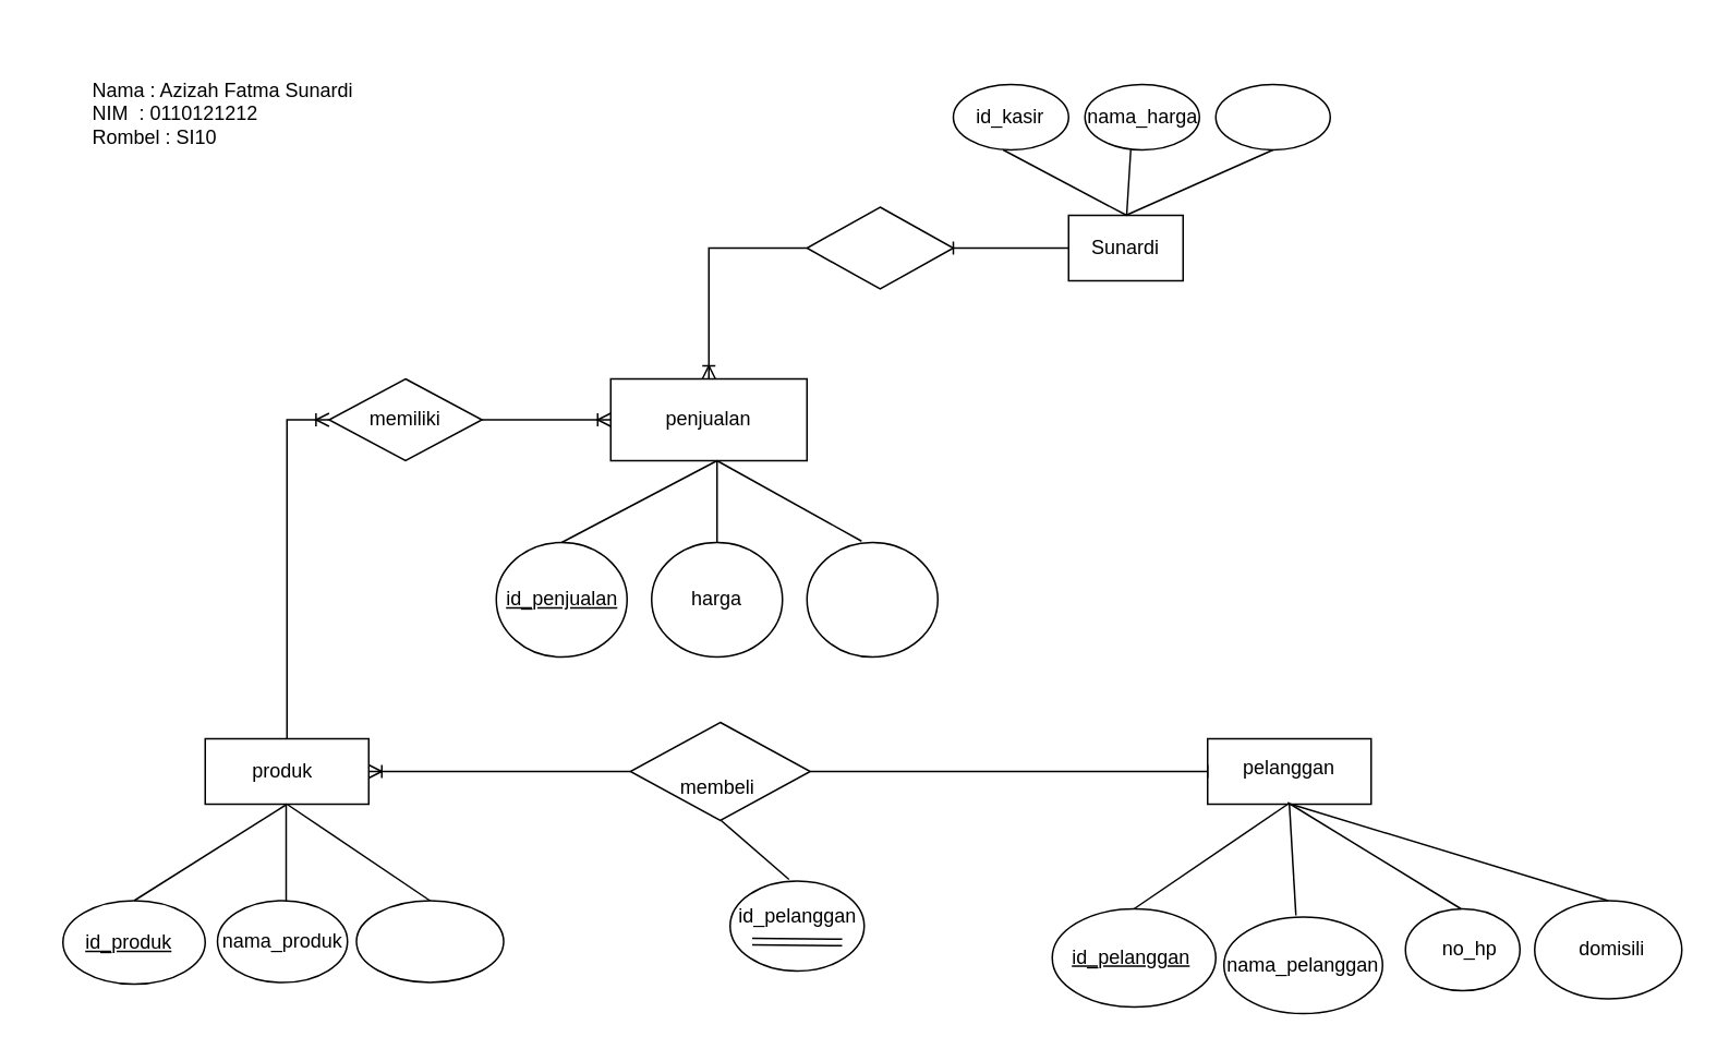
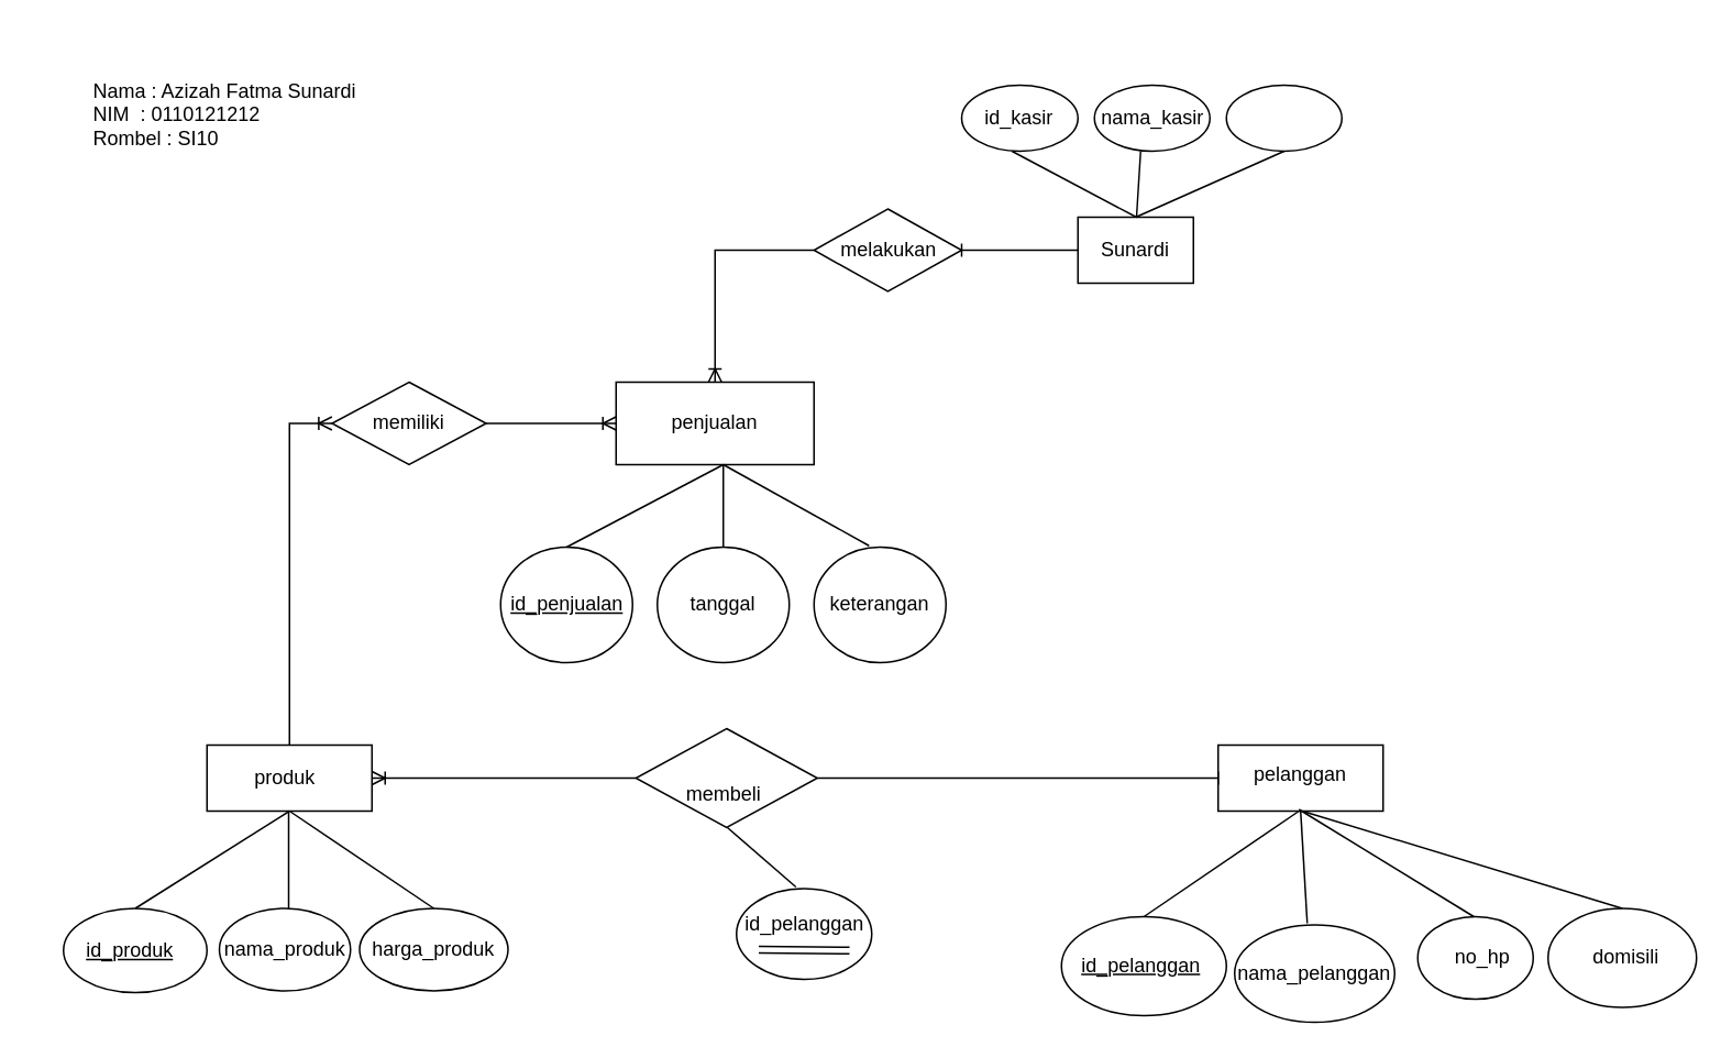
  <mxCell id="0" />
  <mxCell id="1" parent="0" />
  <mxCell id="2" value="" style="rounded=0;whiteSpace=wrap;html=1;pointerEvents=0;fontFamily=Helvetica;fontSize=12;fontColor=default;strokeColor=default;fillColor=none;" vertex="1" parent="1"><mxGeometry x="373" y="231" width="120" height="50" as="geometry" /></mxCell>
  <mxCell id="3" value="penjualan" style="text;html=1;strokeColor=none;fillColor=none;align=center;verticalAlign=middle;whiteSpace=wrap;rounded=0;pointerEvents=0;fontFamily=Helvetica;fontSize=12;fontColor=default;" vertex="1" parent="1"><mxGeometry x="398" y="241" width="70" height="30" as="geometry" /></mxCell>
  <mxCell id="4" value="" style="ellipse;whiteSpace=wrap;html=1;pointerEvents=0;fontFamily=Helvetica;fontSize=12;fontColor=default;strokeColor=default;fillColor=none;" vertex="1" parent="1"><mxGeometry x="303" y="331" width="80" height="70" as="geometry" /></mxCell>
  <mxCell id="5" value="&lt;u&gt;id_penjualan&lt;/u&gt;" style="text;html=1;strokeColor=none;fillColor=none;align=center;verticalAlign=middle;whiteSpace=wrap;rounded=0;pointerEvents=0;fontFamily=Helvetica;fontSize=12;fontColor=default;" vertex="1" parent="1"><mxGeometry x="307.5" y="351" width="71" height="30" as="geometry" /></mxCell>
  <mxCell id="6" value="" style="endArrow=none;html=1;rounded=0;fontFamily=Helvetica;fontSize=12;fontColor=default;entryX=0.417;entryY=-0.012;entryDx=0;entryDy=0;entryPerimeter=0;" edge="1" parent="1" target="12"><mxGeometry width="50" height="50" relative="1" as="geometry"><mxPoint x="438" y="281" as="sourcePoint" /><mxPoint x="498" y="331" as="targetPoint" /></mxGeometry></mxCell>
  <mxCell id="7" value="" style="ellipse;whiteSpace=wrap;html=1;pointerEvents=0;fontFamily=Helvetica;fontSize=12;fontColor=default;strokeColor=default;fillColor=none;" vertex="1" parent="1"><mxGeometry x="398" y="331" width="80" height="70" as="geometry" /></mxCell>
- <mxCell id="9" value="harga" style="text;html=1;strokeColor=none;fillColor=none;align=center;verticalAlign=middle;whiteSpace=wrap;rounded=0;pointerEvents=0;fontFamily=Helvetica;fontSize=12;fontColor=default;" vertex="1" parent="1"><mxGeometry x="408" y="351" width="60" height="30" as="geometry" /></mxCell>
+ <mxCell id="8" value="keterangan" style="text;html=1;strokeColor=none;fillColor=none;align=center;verticalAlign=middle;whiteSpace=wrap;rounded=0;pointerEvents=0;fontFamily=Helvetica;fontSize=12;fontColor=default;" vertex="1" parent="1"><mxGeometry x="503" y="351" width="60" height="30" as="geometry" /></mxCell>
+ <mxCell id="9" value="tanggal" style="text;html=1;strokeColor=none;fillColor=none;align=center;verticalAlign=middle;whiteSpace=wrap;rounded=0;pointerEvents=0;fontFamily=Helvetica;fontSize=12;fontColor=default;" vertex="1" parent="1"><mxGeometry x="408" y="351" width="60" height="30" as="geometry" /></mxCell>
  <mxCell id="10" value="" style="endArrow=none;html=1;rounded=0;fontFamily=Helvetica;fontSize=12;fontColor=default;" edge="1" parent="1"><mxGeometry width="50" height="50" relative="1" as="geometry"><mxPoint x="438" y="331" as="sourcePoint" /><mxPoint x="438" y="281" as="targetPoint" /></mxGeometry></mxCell>
  <mxCell id="11" value="" style="endArrow=none;html=1;rounded=0;fontFamily=Helvetica;fontSize=12;fontColor=default;exitX=0.5;exitY=0;exitDx=0;exitDy=0;" edge="1" parent="1" source="4"><mxGeometry width="50" height="50" relative="1" as="geometry"><mxPoint x="373" y="311" as="sourcePoint" /><mxPoint x="438" y="281" as="targetPoint" /></mxGeometry></mxCell>
  <mxCell id="12" value="" style="ellipse;whiteSpace=wrap;html=1;pointerEvents=0;fontFamily=Helvetica;fontSize=12;fontColor=default;strokeColor=default;fillColor=none;" vertex="1" parent="1"><mxGeometry x="493" y="331" width="80" height="70" as="geometry" /></mxCell>
  <mxCell id="13" value="" style="rounded=0;whiteSpace=wrap;html=1;pointerEvents=0;fontFamily=Helvetica;fontSize=12;fontColor=default;strokeColor=default;fillColor=none;" vertex="1" parent="1"><mxGeometry x="738" y="451" width="100" height="40" as="geometry" /></mxCell>
  <mxCell id="14" value="pelanggan" style="text;html=1;strokeColor=none;fillColor=none;align=center;verticalAlign=middle;whiteSpace=wrap;rounded=0;pointerEvents=0;fontFamily=Helvetica;fontSize=12;fontColor=default;" vertex="1" parent="1"><mxGeometry x="758" y="454" width="60" height="30" as="geometry" /></mxCell>
  <mxCell id="15" value="" style="endArrow=none;html=1;rounded=0;fontFamily=Helvetica;fontSize=12;fontColor=default;entryX=0.5;entryY=0;entryDx=0;entryDy=0;" edge="1" parent="1" target="19"><mxGeometry width="50" height="50" relative="1" as="geometry"><mxPoint x="789" y="491" as="sourcePoint" /><mxPoint x="964" y="551" as="targetPoint" /></mxGeometry></mxCell>
  <mxCell id="16" value="" style="endArrow=none;html=1;rounded=0;fontFamily=Helvetica;fontSize=12;fontColor=default;" edge="1" parent="1"><mxGeometry width="50" height="50" relative="1" as="geometry"><mxPoint x="792" y="559" as="sourcePoint" /><mxPoint x="788" y="491" as="targetPoint" /></mxGeometry></mxCell>
  <mxCell id="17" value="" style="endArrow=none;html=1;rounded=0;fontFamily=Helvetica;fontSize=12;fontColor=default;exitX=0.5;exitY=0;exitDx=0;exitDy=0;" edge="1" parent="1" source="21"><mxGeometry width="50" height="50" relative="1" as="geometry"><mxPoint x="713" y="491" as="sourcePoint" /><mxPoint x="787" y="491" as="targetPoint" /></mxGeometry></mxCell>
  <mxCell id="18" value="" style="endArrow=none;html=1;rounded=0;fontFamily=Helvetica;fontSize=12;fontColor=default;" edge="1" parent="1"><mxGeometry width="50" height="50" relative="1" as="geometry"><mxPoint x="787" y="490" as="sourcePoint" /><mxPoint x="893" y="555" as="targetPoint" /></mxGeometry></mxCell>
  <mxCell id="19" value="" style="ellipse;whiteSpace=wrap;html=1;pointerEvents=0;fontFamily=Helvetica;fontSize=12;fontColor=default;strokeColor=default;fillColor=none;" vertex="1" parent="1"><mxGeometry x="938" y="550" width="90" height="60" as="geometry" /></mxCell>
  <mxCell id="20" value="&lt;u&gt;id_pelanggan&lt;/u&gt;" style="text;html=1;strokeColor=none;fillColor=none;align=center;verticalAlign=middle;whiteSpace=wrap;rounded=0;pointerEvents=0;fontFamily=Helvetica;fontSize=12;fontColor=default;treeMoving=0;absoluteArcSize=0;" vertex="1" parent="1"><mxGeometry x="656" y="570" width="71" height="30" as="geometry" /></mxCell>
  <mxCell id="21" value="" style="ellipse;whiteSpace=wrap;html=1;pointerEvents=0;fontFamily=Helvetica;fontSize=12;fontColor=default;strokeColor=default;fillColor=none;" vertex="1" parent="1"><mxGeometry x="643" y="555" width="100" height="60" as="geometry" /></mxCell>
  <mxCell id="22" value="nama_pelanggan" style="text;html=1;strokeColor=none;fillColor=none;align=center;verticalAlign=middle;whiteSpace=wrap;rounded=0;pointerEvents=0;fontFamily=Helvetica;fontSize=12;fontColor=default;" vertex="1" parent="1"><mxGeometry x="761" y="574.5" width="71" height="30" as="geometry" /></mxCell>
  <mxCell id="23" value="" style="ellipse;whiteSpace=wrap;html=1;pointerEvents=0;fontFamily=Helvetica;fontSize=12;fontColor=default;strokeColor=default;fillColor=none;" vertex="1" parent="1"><mxGeometry x="748" y="560" width="97" height="59" as="geometry" /></mxCell>
  <mxCell id="24" value="domisili" style="text;html=1;strokeColor=none;fillColor=none;align=center;verticalAlign=middle;whiteSpace=wrap;rounded=0;pointerEvents=0;fontFamily=Helvetica;fontSize=12;fontColor=default;" vertex="1" parent="1"><mxGeometry x="950" y="565" width="71" height="30" as="geometry" /></mxCell>
  <mxCell id="25" value="" style="ellipse;whiteSpace=wrap;html=1;pointerEvents=0;fontFamily=Helvetica;fontSize=12;fontColor=default;strokeColor=default;fillColor=none;" vertex="1" parent="1"><mxGeometry x="859" y="555" width="70" height="50" as="geometry" /></mxCell>
  <mxCell id="26" value="no_hp" style="text;html=1;strokeColor=none;fillColor=none;align=center;verticalAlign=middle;whiteSpace=wrap;rounded=0;pointerEvents=0;fontFamily=Helvetica;fontSize=12;fontColor=default;" vertex="1" parent="1"><mxGeometry x="863" y="565" width="71" height="30" as="geometry" /></mxCell>
  <mxCell id="27" style="edgeStyle=orthogonalEdgeStyle;rounded=0;orthogonalLoop=1;jettySize=auto;html=1;exitX=0.5;exitY=0;exitDx=0;exitDy=0;entryX=0;entryY=0.5;entryDx=0;entryDy=0;fontFamily=Helvetica;fontSize=12;fontColor=default;endArrow=ERoneToMany;endFill=0;" edge="1" parent="1" source="28" target="47"><mxGeometry relative="1" as="geometry" /></mxCell>
  <mxCell id="28" value="" style="rounded=0;whiteSpace=wrap;html=1;pointerEvents=0;fontFamily=Helvetica;fontSize=12;fontColor=default;strokeColor=default;fillColor=none;" vertex="1" parent="1"><mxGeometry x="125" y="451" width="100" height="40" as="geometry" /></mxCell>
  <mxCell id="29" value="produk" style="text;html=1;strokeColor=none;fillColor=none;align=center;verticalAlign=middle;whiteSpace=wrap;rounded=0;pointerEvents=0;fontFamily=Helvetica;fontSize=12;fontColor=default;" vertex="1" parent="1"><mxGeometry x="136.75" y="456" width="71" height="30" as="geometry" /></mxCell>
  <mxCell id="30" value="" style="endArrow=none;html=1;rounded=0;fontFamily=Helvetica;fontSize=12;fontColor=default;exitX=0.5;exitY=0;exitDx=0;exitDy=0;entryX=0.5;entryY=1;entryDx=0;entryDy=0;" edge="1" parent="1" source="31" target="28"><mxGeometry width="50" height="50" relative="1" as="geometry"><mxPoint y="491" as="sourcePoint" x="13" /><mxPoint x="63" y="441" as="targetPoint" /></mxGeometry></mxCell>
  <mxCell id="31" value="" style="ellipse;whiteSpace=wrap;html=1;pointerEvents=0;fontFamily=Helvetica;fontSize=12;fontColor=default;strokeColor=default;fillColor=none;" vertex="1" parent="1"><mxGeometry x="38" y="550" width="87" height="51" as="geometry" /></mxCell>
  <mxCell id="32" value="" style="endArrow=none;html=1;rounded=0;fontFamily=Helvetica;fontSize=12;fontColor=default;" edge="1" parent="1"><mxGeometry width="50" height="50" relative="1" as="geometry"><mxPoint x="174.5" y="550" as="sourcePoint" /><mxPoint x="174.5" y="492" as="targetPoint" /></mxGeometry></mxCell>
  <mxCell id="33" value="&lt;u&gt;id_produk&lt;/u&gt;" style="text;html=1;strokeColor=none;fillColor=none;align=center;verticalAlign=middle;whiteSpace=wrap;rounded=0;pointerEvents=0;fontFamily=Helvetica;fontSize=12;fontColor=default;" vertex="1" parent="1"><mxGeometry x="43" y="560.5" width="71" height="30" as="geometry" /></mxCell>
  <mxCell id="34" value="" style="ellipse;whiteSpace=wrap;html=1;pointerEvents=0;fontFamily=Helvetica;fontSize=12;fontColor=default;strokeColor=default;fillColor=none;" vertex="1" parent="1"><mxGeometry x="132.5" y="550" width="79.5" height="50" as="geometry" /></mxCell>
  <mxCell id="35" value="nama_produk" style="text;html=1;strokeColor=none;fillColor=none;align=center;verticalAlign=middle;whiteSpace=wrap;rounded=0;pointerEvents=0;fontFamily=Helvetica;fontSize=12;fontColor=default;" vertex="1" parent="1"><mxGeometry x="136.75" y="560" width="71" height="30" as="geometry" /></mxCell>
  <mxCell id="36" value="" style="ellipse;whiteSpace=wrap;html=1;pointerEvents=0;fontFamily=Helvetica;fontSize=12;fontColor=default;strokeColor=default;fillColor=none;" vertex="1" parent="1"><mxGeometry x="217.5" y="550" width="90" height="50" as="geometry" /></mxCell>
+ <mxCell id="37" value="harga_produk" style="text;html=1;strokeColor=none;fillColor=none;align=center;verticalAlign=middle;whiteSpace=wrap;rounded=0;pointerEvents=0;fontFamily=Helvetica;fontSize=12;fontColor=default;" vertex="1" parent="1"><mxGeometry x="227" y="560" width="71" height="30" as="geometry" /></mxCell>
  <mxCell id="38" style="edgeStyle=orthogonalEdgeStyle;rounded=0;orthogonalLoop=1;jettySize=auto;html=1;exitX=1;exitY=0.5;exitDx=0;exitDy=0;fontFamily=Helvetica;fontSize=12;fontColor=default;endArrow=baseDash;endFill=0;entryX=0;entryY=0.5;entryDx=0;entryDy=0;" edge="1" parent="1" source="40" target="13"><mxGeometry relative="1" as="geometry"><mxPoint x="697" y="426" as="targetPoint" /><Array as="points"><mxPoint x="725" y="471" /><mxPoint x="725" y="471" /></Array></mxGeometry></mxCell>
  <mxCell id="39" style="edgeStyle=orthogonalEdgeStyle;rounded=0;orthogonalLoop=1;jettySize=auto;html=1;exitX=0;exitY=0.5;exitDx=0;exitDy=0;entryX=1;entryY=0.5;entryDx=0;entryDy=0;fontFamily=Helvetica;fontSize=12;fontColor=default;endArrow=ERoneToMany;endFill=0;" edge="1" parent="1" source="40" target="28"><mxGeometry relative="1" as="geometry" /></mxCell>
  <mxCell id="40" value="" style="rhombus;whiteSpace=wrap;html=1;pointerEvents=0;fontFamily=Helvetica;fontSize=12;fontColor=default;strokeColor=default;fillColor=none;" vertex="1" parent="1"><mxGeometry x="385" y="441" width="110" height="60" as="geometry" /></mxCell>
  <mxCell id="41" value="membeli" style="text;html=1;strokeColor=none;fillColor=none;align=center;verticalAlign=middle;whiteSpace=wrap;rounded=0;pointerEvents=0;fontFamily=Helvetica;fontSize=12;fontColor=default;" vertex="1" parent="1"><mxGeometry x="402.5" y="466" width="71" height="30" as="geometry" /></mxCell>
  <mxCell id="42" value="" style="endArrow=none;html=1;rounded=0;fontFamily=Helvetica;fontSize=12;fontColor=default;" edge="1" parent="1"><mxGeometry width="50" height="50" relative="1" as="geometry"><mxPoint x="482" y="537" as="sourcePoint" /><mxPoint x="440.5" y="501" as="targetPoint" /></mxGeometry></mxCell>
  <mxCell id="43" value="" style="ellipse;whiteSpace=wrap;html=1;pointerEvents=0;fontFamily=Helvetica;fontSize=12;fontColor=default;strokeColor=default;fillColor=none;" vertex="1" parent="1"><mxGeometry x="446" y="538" width="82" height="55" as="geometry" /></mxCell>
  <mxCell id="44" value="" style="shape=link;html=1;rounded=0;fontFamily=Helvetica;fontSize=12;fontColor=default;endArrow=ERoneToMany;endFill=0;" edge="1" parent="1"><mxGeometry width="100" relative="1" as="geometry"><mxPoint x="459.5" y="575" as="sourcePoint" /><mxPoint x="514.5" y="575.5" as="targetPoint" /></mxGeometry></mxCell>
  <mxCell id="45" value="id_pelanggan" style="text;html=1;strokeColor=none;fillColor=none;align=center;verticalAlign=middle;whiteSpace=wrap;rounded=0;pointerEvents=0;fontFamily=Helvetica;fontSize=12;fontColor=default;" vertex="1" parent="1"><mxGeometry x="451.5" y="544.5" width="71" height="30" as="geometry" /></mxCell>
  <mxCell id="46" style="edgeStyle=orthogonalEdgeStyle;rounded=0;orthogonalLoop=1;jettySize=auto;html=1;entryX=0;entryY=0.5;entryDx=0;entryDy=0;fontFamily=Helvetica;fontSize=12;fontColor=default;endArrow=ERoneToMany;endFill=0;exitX=1;exitY=0.5;exitDx=0;exitDy=0;" edge="1" parent="1" source="47" target="2"><mxGeometry relative="1" as="geometry"><mxPoint x="262" y="256" as="sourcePoint" /></mxGeometry></mxCell>
  <mxCell id="47" value="" style="rhombus;whiteSpace=wrap;html=1;pointerEvents=0;fontFamily=Helvetica;fontSize=12;fontColor=default;strokeColor=default;fillColor=none;" vertex="1" parent="1"><mxGeometry x="200.75" y="231" width="93.5" height="50" as="geometry" /></mxCell>
  <mxCell id="48" value="memiliki" style="text;html=1;strokeColor=none;fillColor=none;align=center;verticalAlign=middle;whiteSpace=wrap;rounded=0;pointerEvents=0;fontFamily=Helvetica;fontSize=12;fontColor=default;" vertex="1" parent="1"><mxGeometry x="212" y="241" width="71" height="30" as="geometry" /></mxCell>
  <mxCell id="49" style="edgeStyle=orthogonalEdgeStyle;rounded=0;orthogonalLoop=1;jettySize=auto;html=1;exitX=0;exitY=0.5;exitDx=0;exitDy=0;entryX=1;entryY=0.5;entryDx=0;entryDy=0;fontFamily=Helvetica;fontSize=12;fontColor=default;endArrow=baseDash;endFill=0;" edge="1" parent="1" source="50" target="60"><mxGeometry relative="1" as="geometry" /></mxCell>
  <mxCell id="50" value="Sunardi" style="rounded=0;whiteSpace=wrap;html=1;pointerEvents=0;fontFamily=Helvetica;fontSize=12;fontColor=default;strokeColor=default;fillColor=none;" vertex="1" parent="1"><mxGeometry x="653" y="131" width="70" height="40" as="geometry" /></mxCell>
  <mxCell id="51" value="" style="endArrow=none;html=1;rounded=0;fontFamily=Helvetica;fontSize=12;fontColor=default;" edge="1" parent="1"><mxGeometry width="50" height="50" relative="1" as="geometry"><mxPoint x="688.5" y="131" as="sourcePoint" /><mxPoint x="613" y="91" as="targetPoint" /></mxGeometry></mxCell>
  <mxCell id="52" value="" style="ellipse;whiteSpace=wrap;html=1;pointerEvents=0;fontFamily=Helvetica;fontSize=12;fontColor=default;strokeColor=default;fillColor=none;" vertex="1" parent="1"><mxGeometry x="582.5" y="51" width="70.5" height="40" as="geometry" /></mxCell>
  <mxCell id="53" value="id_kasir" style="text;html=1;strokeColor=none;fillColor=none;align=center;verticalAlign=middle;whiteSpace=wrap;rounded=0;pointerEvents=0;fontFamily=Helvetica;fontSize=12;fontColor=default;" vertex="1" parent="1"><mxGeometry x="582" y="56" width="71" height="30" as="geometry" /></mxCell>
  <mxCell id="54" value="" style="endArrow=none;html=1;rounded=0;fontFamily=Helvetica;fontSize=12;fontColor=default;entryX=0.5;entryY=1;entryDx=0;entryDy=0;" edge="1" parent="1" target="58"><mxGeometry width="50" height="50" relative="1" as="geometry"><mxPoint x="688" y="131" as="sourcePoint" /><mxPoint x="763" y="91" as="targetPoint" /></mxGeometry></mxCell>
  <mxCell id="55" value="" style="endArrow=none;html=1;rounded=0;fontFamily=Helvetica;fontSize=12;fontColor=default;entryX=0.4;entryY=1;entryDx=0;entryDy=0;entryPerimeter=0;" edge="1" parent="1" target="56"><mxGeometry width="50" height="50" relative="1" as="geometry"><mxPoint x="688.5" y="131" as="sourcePoint" /><mxPoint x="689" y="91" as="targetPoint" /></mxGeometry></mxCell>
  <mxCell id="56" value="" style="ellipse;whiteSpace=wrap;html=1;pointerEvents=0;fontFamily=Helvetica;fontSize=12;fontColor=default;strokeColor=default;fillColor=none;" vertex="1" parent="1"><mxGeometry x="663" y="51" width="70" height="40" as="geometry" /></mxCell>
- <mxCell id="57" value="nama_harga" style="text;html=1;strokeColor=none;fillColor=none;align=center;verticalAlign=middle;whiteSpace=wrap;rounded=0;pointerEvents=0;fontFamily=Helvetica;fontSize=12;fontColor=default;" vertex="1" parent="1"><mxGeometry x="663" y="56" width="71" height="30" as="geometry" /></mxCell>
+ <mxCell id="57" value="nama_kasir" style="text;html=1;strokeColor=none;fillColor=none;align=center;verticalAlign=middle;whiteSpace=wrap;rounded=0;pointerEvents=0;fontFamily=Helvetica;fontSize=12;fontColor=default;" vertex="1" parent="1"><mxGeometry x="663" y="56" width="71" height="30" as="geometry" /></mxCell>
  <mxCell id="58" value="" style="ellipse;whiteSpace=wrap;html=1;pointerEvents=0;fontFamily=Helvetica;fontSize=12;fontColor=default;strokeColor=default;fillColor=none;" vertex="1" parent="1"><mxGeometry x="743" y="51" width="70" height="40" as="geometry" /></mxCell>
  <mxCell id="59" style="edgeStyle=orthogonalEdgeStyle;rounded=0;orthogonalLoop=1;jettySize=auto;html=1;exitX=0;exitY=0.5;exitDx=0;exitDy=0;entryX=0.5;entryY=0;entryDx=0;entryDy=0;fontFamily=Helvetica;fontSize=12;fontColor=default;endArrow=ERoneToMany;endFill=0;" edge="1" parent="1" source="60" target="2"><mxGeometry relative="1" as="geometry" /></mxCell>
  <mxCell id="60" value="" style="rhombus;whiteSpace=wrap;html=1;pointerEvents=0;fontFamily=Helvetica;fontSize=12;fontColor=default;strokeColor=default;fillColor=none;" vertex="1" parent="1"><mxGeometry x="493" y="126" width="89.5" height="50" as="geometry" /></mxCell>
+ <mxCell id="61" value="melakukan" style="text;html=1;strokeColor=none;fillColor=none;align=center;verticalAlign=middle;whiteSpace=wrap;rounded=0;pointerEvents=0;fontFamily=Helvetica;fontSize=12;fontColor=default;" vertex="1" parent="1"><mxGeometry x="503" y="136" width="71" height="30" as="geometry" /></mxCell>
  <mxCell id="62" value="" style="endArrow=none;html=1;rounded=0;fontFamily=Helvetica;fontSize=12;fontColor=default;entryX=0.5;entryY=1;entryDx=0;entryDy=0;exitX=0.5;exitY=0;exitDx=0;exitDy=0;" edge="1" parent="1" source="36" target="28"><mxGeometry width="50" height="50" relative="1" as="geometry"><mxPoint x="180" y="505" as="sourcePoint" /><mxPoint x="230" y="455" as="targetPoint" /></mxGeometry></mxCell>
  <mxCell id="63" value="Nama&lt;span style=&quot;white-space: pre&quot;&gt; &lt;/span&gt;: Azizah Fatma Sunardi&lt;br&gt;&lt;div style=&quot;text-align: left&quot;&gt;&lt;span&gt;NIM&lt;span style=&quot;white-space: pre&quot;&gt; &lt;/span&gt;&lt;span style=&quot;white-space: pre&quot;&gt; &lt;/span&gt;: 0110121212&lt;/span&gt;&lt;/div&gt;&lt;div style=&quot;text-align: left&quot;&gt;&lt;span&gt;Rombel&lt;span style=&quot;white-space: pre&quot;&gt; &lt;/span&gt;: SI10&lt;/span&gt;&lt;/div&gt;&lt;div style=&quot;text-align: left&quot;&gt;&lt;span&gt;&amp;nbsp;&lt;/span&gt;&lt;/div&gt;" style="text;html=1;strokeColor=none;fillColor=none;align=center;verticalAlign=middle;whiteSpace=wrap;rounded=0;pointerEvents=0;fontFamily=Helvetica;fontSize=12;fontColor=default;" vertex="1" parent="1"><mxGeometry x="20" y="20" width="232" height="111" as="geometry" /></mxCell>
